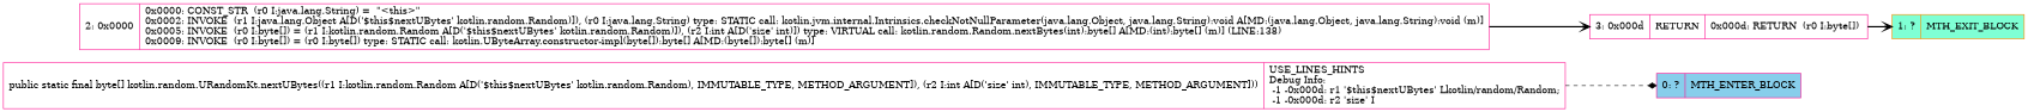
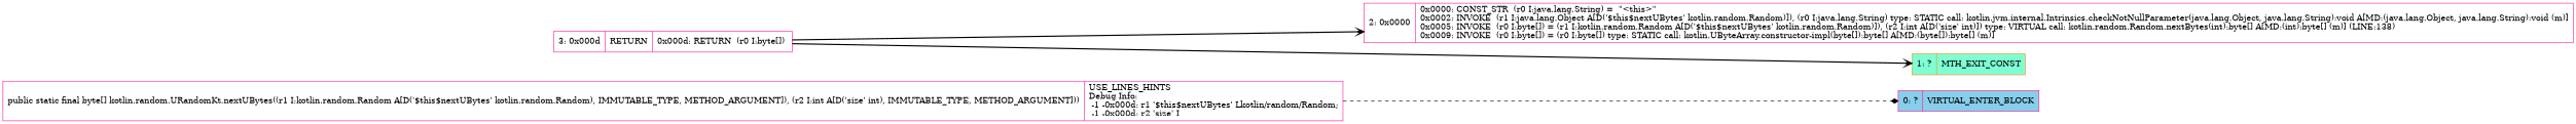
  digraph {
    rankdir=LR
    node [color=deeppink fillcolor=white shape=record style=filled]
    edge [arrowhead=vee style=bold]
-   n1 [fillcolor=skyblue label="{0\:\ ?|MTH_ENTER_BLOCK\l}"]
+   n1 [fillcolor=skyblue label="{0\:\ ?|VIRTUAL_ENTER_BLOCK\l}"]
    n2 [label="{2\:\ 0x0000|0x0000: CONST_STR  (r0 I:java.lang.String) =  \"\<this\>\" \l0x0002: INVOKE  (r1 I:java.lang.Object A[D('$this$nextUBytes' kotlin.random.Random)]), (r0 I:java.lang.String) type: STATIC call: kotlin.jvm.internal.Intrinsics.checkNotNullParameter(java.lang.Object, java.lang.String):void A[MD:(java.lang.Object, java.lang.String):void (m)]\l0x0005: INVOKE  (r0 I:byte[]) = (r1 I:kotlin.random.Random A[D('$this$nextUBytes' kotlin.random.Random)]), (r2 I:int A[D('size' int)]) type: VIRTUAL call: kotlin.random.Random.nextBytes(int):byte[] A[MD:(int):byte[] (m)] (LINE:138)\l0x0009: INVOKE  (r0 I:byte[]) = (r0 I:byte[]) type: STATIC call: kotlin.UByteArray.constructor\-impl(byte[]):byte[] A[MD:(byte[]):byte[] (m)]\l}"]
    n3 [label="{3\:\ 0x000d|RETURN\l|0x000d: RETURN  (r0 I:byte[]) \l}"]
-   n4 [color=darkorange fillcolor=aquamarine label="{1\:\ ?|MTH_EXIT_BLOCK\l}"]
+   n4 [color=darkorange fillcolor=aquamarine label="{1\:\ ?|MTH_EXIT_CONST\l}"]
    n5 [label="{public static final byte[] kotlin.random.URandomKt.nextUBytes((r1 I:kotlin.random.Random A[D('$this$nextUBytes' kotlin.random.Random), IMMUTABLE_TYPE, METHOD_ARGUMENT]), (r2 I:int A[D('size' int), IMMUTABLE_TYPE, METHOD_ARGUMENT]))  | USE_LINES_HINTS\lDebug Info:\l  \-1 \-0x000d: r1 '$this$nextUBytes' Lkotlin\/random\/Random;\l  \-1 \-0x000d: r2 'size' I\l}"]
-   n2 -> n3
+   n3 -> n2
    n3 -> n4
    n5 -> n1 [arrowhead=diamond style=dashed]
  }
